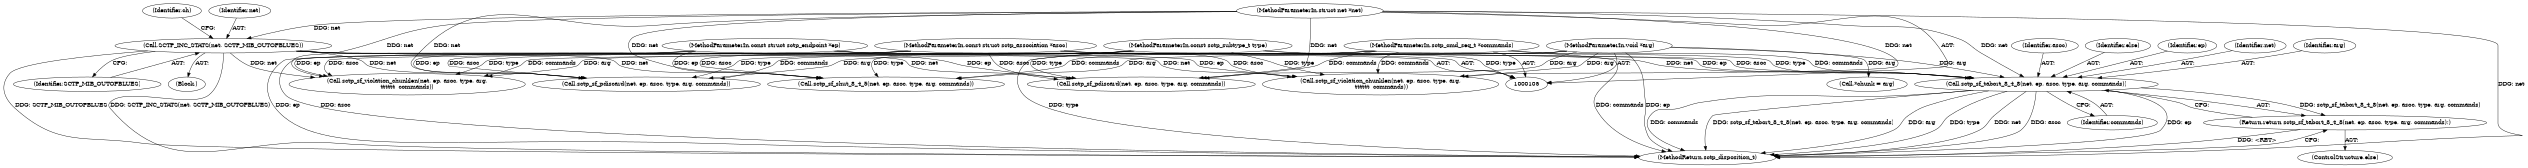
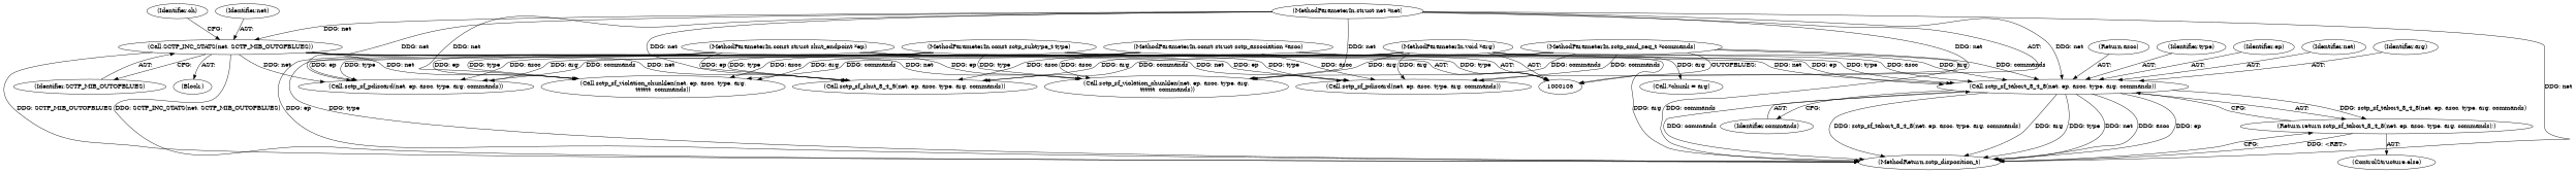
  digraph {
    n1 [label="(Call,sctp_sf_tabort_8_4_8(net, ep, asoc, type, arg, commands))"]
    n2 [label="(Return,return sctp_sf_tabort_8_4_8(net, ep, asoc, type, arg, commands);)"]
    n3 [label="(Identifier,commands)"]
    n4 [label="(MethodReturn,sctp_disposition_t)"]
    n5 [label="(ControlStructure,else)"]
    n6 [label="(Call,SCTP_INC_STATS(net, SCTP_MIB_OUTOFBLUES))"]
    n7 [label="(Call,sctp_sf_violation_chunklen(net, ep, asoc, type, arg,\n \t\t\t\t\t\t  commands))"]
    n8 [label="(Call,sctp_sf_shut_8_4_5(net, ep, asoc, type, arg, commands))"]
    n9 [label="(Block,)"]
    n10 [label="(Call,sctp_sf_pdiscard(net, ep, asoc, type, arg, commands))"]
    n11 [label="(Call,sctp_sf_violation_chunklen(net, ep, asoc, type, arg,\n\t\t\t\t\t\t  commands))"]
    n12 [label="(Call,sctp_sf_pdiscard(net, ep, asoc, type, arg, commands))"]
    n13 [label="(Identifier,SCTP_MIB_OUTOFBLUES)"]
    1000105
    n15 [label="(MethodParameterIn,struct net *net)"]
-   n16 [label="(MethodParameterIn,const struct sctp_endpoint *ep)"]
+   n16 [label="(MethodParameterIn,const struct shut_endpoint *ep)"]
    n17 [label="(MethodParameterIn,const struct sctp_association *asoc)"]
    n18 [label="(MethodParameterIn,const sctp_subtype_t type)"]
    n19 [label="(MethodParameterIn,void *arg)"]
    n20 [label="(Call,*chunk = arg)"]
    n21 [label="(MethodParameterIn,sctp_cmd_seq_t *commands)"]
-   n22 [label="(Identifier,asoc)"]
+   n22 [label="(Return,asoc)"]
    n23 [label="(Identifier,ch)"]
    n24 [label="(Identifier,net)"]
-   n25 [label="(Identifier,else)"]
+   n25 [label="(Identifier,type)"]
    n26 [label="(Identifier,ep)"]
    n27 [label="(Identifier,net)"]
    n28 [label="(Identifier,arg)"]
    n1 -> n2 [label="AST: "]
    n1 -> n2 [label="DDG: sctp_sf_tabort_8_4_8(net, ep, asoc, type, arg, commands)"]
    n1 -> n3 [label="CFG: "]
    n1 -> n4 [label="DDG: commands"]
    n1 -> n4 [label="DDG: sctp_sf_tabort_8_4_8(net, ep, asoc, type, arg, commands)"]
    n1 -> n4 [label="DDG: arg"]
    n1 -> n4 [label="DDG: type"]
    n1 -> n4 [label="DDG: net"]
    n1 -> n4 [label="DDG: asoc"]
    n1 -> n4 [label="DDG: ep"]
    n2 -> n1 [label="CFG: "]
    n2 -> n4 [label="DDG: <RET>"]
    n2 -> n5 [label="AST: "]
    n3 -> n1 [label="AST: "]
    n4 -> n2 [label="CFG: "]
    n6 -> n1 [label="DDG: net"]
    n6 -> n4 [label="DDG: SCTP_INC_STATS(net, SCTP_MIB_OUTOFBLUES)"]
    n6 -> n4 [label="DDG: SCTP_MIB_OUTOFBLUES"]
    n6 -> n7 [label="DDG: net"]
    n6 -> n8 [label="DDG: net"]
    n6 -> n9 [label="AST: "]
    n6 -> n10 [label="DDG: net"]
    n6 -> n11 [label="DDG: net"]
    n6 -> n12 [label="DDG: net"]
    n6 -> n13 [label="CFG: "]
    n6 -> 1000105 [label="AST: "]
    n13 -> n6 [label="AST: "]
    n15 -> n1 [label="DDG: net"]
    n15 -> n4 [label="DDG: net"]
    n15 -> n6 [label="DDG: net"]
    n15 -> n7 [label="DDG: net"]
    n15 -> n8 [label="DDG: net"]
    n15 -> n10 [label="DDG: net"]
    n15 -> n11 [label="DDG: net"]
    n15 -> n12 [label="DDG: net"]
    n15 -> 1000105 [label="AST: "]
    n16 -> n1 [label="DDG: ep"]
    n16 -> n4 [label="DDG: ep"]
    n16 -> n7 [label="DDG: ep"]
    n16 -> n8 [label="DDG: ep"]
    n16 -> n10 [label="DDG: ep"]
    n16 -> n11 [label="DDG: ep"]
    n16 -> n12 [label="DDG: ep"]
    n17 -> n1 [label="DDG: asoc"]
-   n17 -> n4 [label="DDG: asoc"]
    n17 -> n7 [label="DDG: asoc"]
    n17 -> n8 [label="DDG: asoc"]
    n17 -> n10 [label="DDG: asoc"]
    n17 -> n11 [label="DDG: asoc"]
    n17 -> n12 [label="DDG: asoc"]
    n17 -> 1000105 [label="AST: "]
    n18 -> n1 [label="DDG: type"]
    n18 -> n4 [label="DDG: type"]
    n18 -> n7 [label="DDG: type"]
    n18 -> n8 [label="DDG: type"]
    n18 -> n10 [label="DDG: type"]
    n18 -> n11 [label="DDG: type"]
    n18 -> n12 [label="DDG: type"]
    n18 -> 1000105 [label="DDG: type"]
    n19 -> n1 [label="DDG: arg"]
-   n19 -> n4 [label="DDG: ep"]
+   n19 -> n4 [label="DDG: arg"]
    n19 -> n7 [label="DDG: arg"]
    n19 -> n8 [label="DDG: arg"]
    n19 -> n10 [label="DDG: arg"]
    n19 -> n11 [label="DDG: arg"]
    n19 -> n12 [label="DDG: arg"]
    n19 -> 1000105 [label="AST: "]
    n19 -> n20 [label="DDG: arg"]
    n21 -> n1 [label="DDG: commands"]
    n21 -> n4 [label="DDG: commands"]
    n21 -> n7 [label="DDG: commands"]
    n21 -> n8 [label="DDG: commands"]
    n21 -> n10 [label="DDG: commands"]
    n21 -> n11 [label="DDG: commands"]
    n21 -> n12 [label="DDG: commands"]
-   n21 -> 1000105 [label="AST: "]
+   n21 -> 1000105 [label="OUTOFBLUES: "]
    n22 -> n1 [label="AST: "]
    n23 -> n6 [label="CFG: "]
    n24 -> n6 [label="AST: "]
    n25 -> n1 [label="AST: "]
    n26 -> n1 [label="AST: "]
    n27 -> n1 [label="AST: "]
    n28 -> n1 [label="AST: "]
  }
